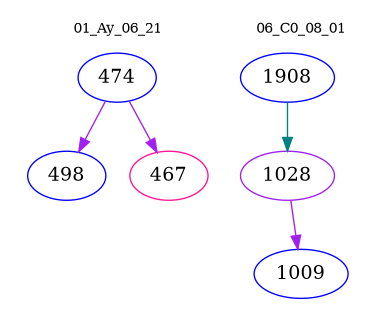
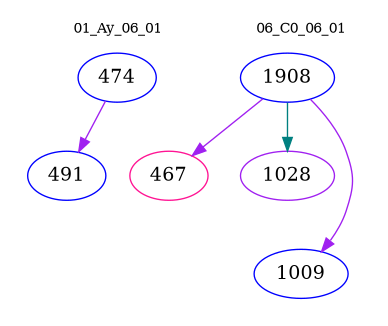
  digraph {
    node [color=blue]
    edge [color=purple]
    n1 [label=474]
    n2 [color=deeppink label=467]
-   n3 [label=498]
+   n3 [label=491]
    n4 [label=1908]
    n5 [color=purple label=1028]
    n6 [label=1009]
    subgraph cluster_1 {
      color=white
      fontsize=10
-     label="01_Ay_06_21"
+     label="01_Ay_06_01"
      n1
      n2
      n3
    }
    subgraph cluster_2 {
      color=white
      fontsize=10
-     label="06_C0_08_01"
+     label="06_C0_06_01"
      n4
      n5
      n6
    }
-   n1 -> n2
+   n4 -> n2
    n1 -> n3
    n4 -> n5 [color=teal]
-   n5 -> n6
+   n4 -> n6
  }
